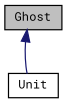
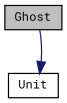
  digraph {
    fontname="Roboto Mono"
    node [color=black fontname="Roboto Mono" fontsize=10 shape=record style=filled]
    n1 [fillcolor=grey75 fontcolor=black height=0.2 label=Ghost width=0.4]
    n2 [fillcolor=white height=0.2 label=Unit width=0.4]
-   n1 -> n2 [color=midnightblue dir=back fontname="Roboto Mono" fontsize=10 labelfontname=Helvetica labelfontsize=10 style=solid]
+   n2 -> n1 [color=midnightblue dir=back fontname="Roboto Mono" fontsize=10 labelfontname=Helvetica labelfontsize=10 style=solid]
  }
